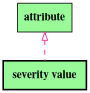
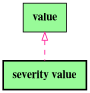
  digraph {
    fontsize=32
    penwidth=5
    node [color=black fontname="times bold" shape=rectangle fillcolor=palegreen]
    n1 [label=" severity value " style="bold,filled"]
-   attribute [style=filled]
+   attribute [style=filled label=value]
    attribute -> n1 [arrowtail=onormal color=deeppink dir=back fontcolor=darkgray style=dashed]
  }
